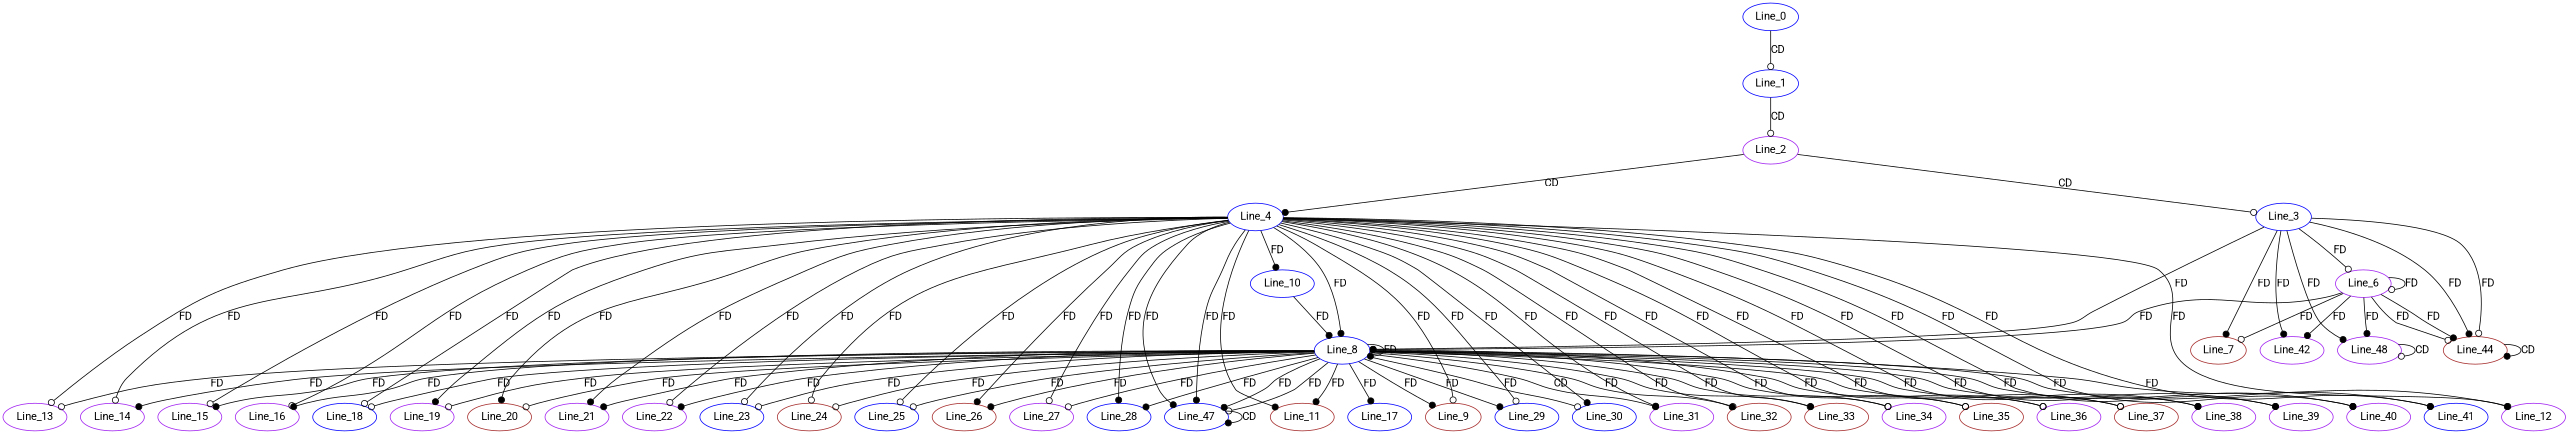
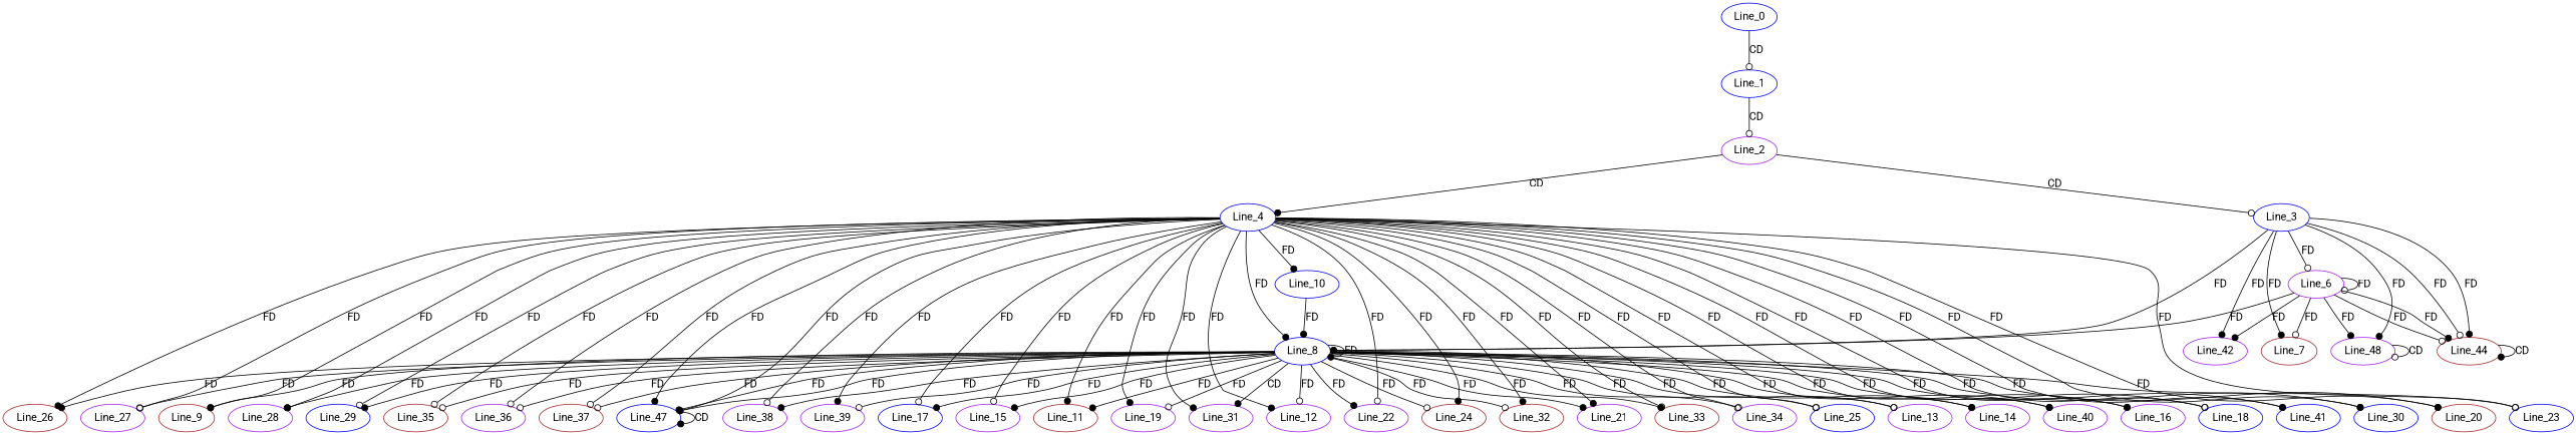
  digraph {
    fontname=Roboto
    node [color=purple fontname=Roboto]
    edge [arrowhead=dot fontname=Roboto]
    Line_0 [color=blue]
    Line_1 [color=blue]
    Line_2
    Line_3 [color=blue]
    Line_4 [color=blue]
    Line_6
    Line_7 [color=brown]
    Line_8 [color=blue]
    Line_42
    Line_44 [color=brown]
    Line_48
    Line_9 [color=brown]
    Line_10 [color=blue]
    Line_11 [color=brown]
    Line_12
    Line_13
    Line_14
    Line_15
    Line_16
    Line_17 [color=blue]
    Line_18 [color=blue]
    Line_19
    Line_20 [color=brown]
    Line_21
    Line_22
    Line_23 [color=blue]
    Line_24 [color=brown]
    Line_25 [color=blue]
    Line_26 [color=brown]
    Line_27
-   Line_28 [color=blue]
+   Line_28
    Line_29 [color=blue]
    Line_30 [color=blue]
    Line_31
    Line_32 [color=brown]
    Line_33 [color=brown]
    Line_34
    Line_35 [color=brown]
    Line_36
    Line_37 [color=brown]
    Line_38
    Line_39
    Line_40
    Line_41 [color=blue]
    Line_47 [color=blue]
    Line_0 -> Line_1 [arrowhead=odot label=CD]
    Line_1 -> Line_2 [arrowhead=odot label=CD]
    Line_2 -> Line_3 [arrowhead=odot label=CD]
    Line_2 -> Line_4 [label=CD]
    Line_3 -> Line_6 [arrowhead=odot label=FD]
    Line_3 -> Line_7 [label=FD]
    Line_3 -> Line_8 [arrowhead=odot label=FD]
    Line_3 -> Line_42 [label=FD]
    Line_3 -> Line_44 [arrowhead=odot label=FD]
    Line_3 -> Line_44 [label=FD]
    Line_3 -> Line_48 [label=FD]
    Line_4 -> Line_8 [label=FD]
    Line_4 -> Line_9 [arrowhead=odot label=FD]
    Line_4 -> Line_10 [label=FD]
    Line_4 -> Line_11 [label=FD]
    Line_4 -> Line_12 [label=FD]
    Line_4 -> Line_13 [arrowhead=odot label=FD]
    Line_4 -> Line_14 [arrowhead=odot label=FD]
    Line_4 -> Line_15 [arrowhead=odot label=FD]
    Line_4 -> Line_16 [arrowhead=odot label=FD]
+   Line_4 -> Line_17 [arrowhead=odot label=FD]
    Line_4 -> Line_18 [arrowhead=odot label=FD]
    Line_4 -> Line_19 [label=FD]
    Line_4 -> Line_20 [label=FD]
    Line_4 -> Line_21 [label=FD]
    Line_4 -> Line_22 [arrowhead=odot label=FD]
    Line_4 -> Line_23 [arrowhead=odot label=FD]
-   Line_4 -> Line_24 [arrowhead=odot label=FD]
+   Line_4 -> Line_24 [label=FD]
    Line_4 -> Line_25 [arrowhead=odot label=FD]
    Line_4 -> Line_26 [label=FD]
    Line_4 -> Line_27 [arrowhead=odot label=FD]
    Line_4 -> Line_28 [label=FD]
    Line_4 -> Line_29 [arrowhead=odot label=FD]
    Line_4 -> Line_30 [label=FD]
    Line_4 -> Line_31 [label=FD]
    Line_4 -> Line_32 [label=FD]
    Line_4 -> Line_33 [arrowhead=odot label=FD]
    Line_4 -> Line_34 [arrowhead=odot label=FD]
    Line_4 -> Line_35 [arrowhead=odot label=FD]
    Line_4 -> Line_36 [arrowhead=odot label=FD]
    Line_4 -> Line_37 [arrowhead=odot label=FD]
    Line_4 -> Line_38 [arrowhead=odot label=FD]
    Line_4 -> Line_39 [label=FD]
    Line_4 -> Line_40 [label=FD]
    Line_4 -> Line_41 [label=FD]
    Line_4 -> Line_47 [label=FD]
    Line_4 -> Line_47 [label=FD]
    Line_6 -> Line_6 [arrowhead=odot label=FD]
    Line_6 -> Line_7 [arrowhead=odot label=FD]
    Line_6 -> Line_8 [label=FD]
    Line_6 -> Line_42 [label=FD]
    Line_6 -> Line_44 [arrowhead=odot label=FD]
    Line_6 -> Line_44 [label=FD]
    Line_6 -> Line_48 [label=FD]
    Line_8 -> Line_8 [label=FD]
    Line_8 -> Line_9 [label=FD]
    Line_8 -> Line_11 [label=FD]
    Line_8 -> Line_12 [arrowhead=odot label=FD]
    Line_8 -> Line_13 [arrowhead=odot label=FD]
    Line_8 -> Line_14 [label=FD]
    Line_8 -> Line_15 [label=FD]
    Line_8 -> Line_16 [label=FD]
    Line_8 -> Line_17 [label=FD]
    Line_8 -> Line_18 [arrowhead=odot label=FD]
    Line_8 -> Line_19 [arrowhead=odot label=FD]
    Line_8 -> Line_20 [arrowhead=odot label=FD]
    Line_8 -> Line_21 [label=FD]
    Line_8 -> Line_22 [label=FD]
    Line_8 -> Line_23 [arrowhead=odot label=FD]
    Line_8 -> Line_24 [arrowhead=odot label=FD]
    Line_8 -> Line_25 [arrowhead=odot label=FD]
    Line_8 -> Line_26 [label=FD]
    Line_8 -> Line_27 [arrowhead=odot label=FD]
    Line_8 -> Line_28 [label=FD]
    Line_8 -> Line_29 [label=FD]
    Line_8 -> Line_30 [arrowhead=odot label=FD]
    Line_8 -> Line_31 [label=CD]
    Line_8 -> Line_32 [arrowhead=odot label=FD]
    Line_8 -> Line_33 [label=FD]
    Line_8 -> Line_34 [arrowhead=odot label=FD]
    Line_8 -> Line_35 [arrowhead=odot label=FD]
    Line_8 -> Line_36 [arrowhead=odot label=FD]
    Line_8 -> Line_37 [arrowhead=odot label=FD]
    Line_8 -> Line_38 [label=FD]
    Line_8 -> Line_39 [arrowhead=odot label=FD]
    Line_8 -> Line_40 [label=FD]
    Line_8 -> Line_41 [arrowhead=odot label=FD]
    Line_8 -> Line_47 [arrowhead=odot label=FD]
    Line_8 -> Line_47 [label=FD]
    Line_44 -> Line_44 [label=CD]
    Line_48 -> Line_48 [arrowhead=odot label=CD]
    Line_10 -> Line_8 [label=FD]
    Line_47 -> Line_47 [label=CD]
  }
